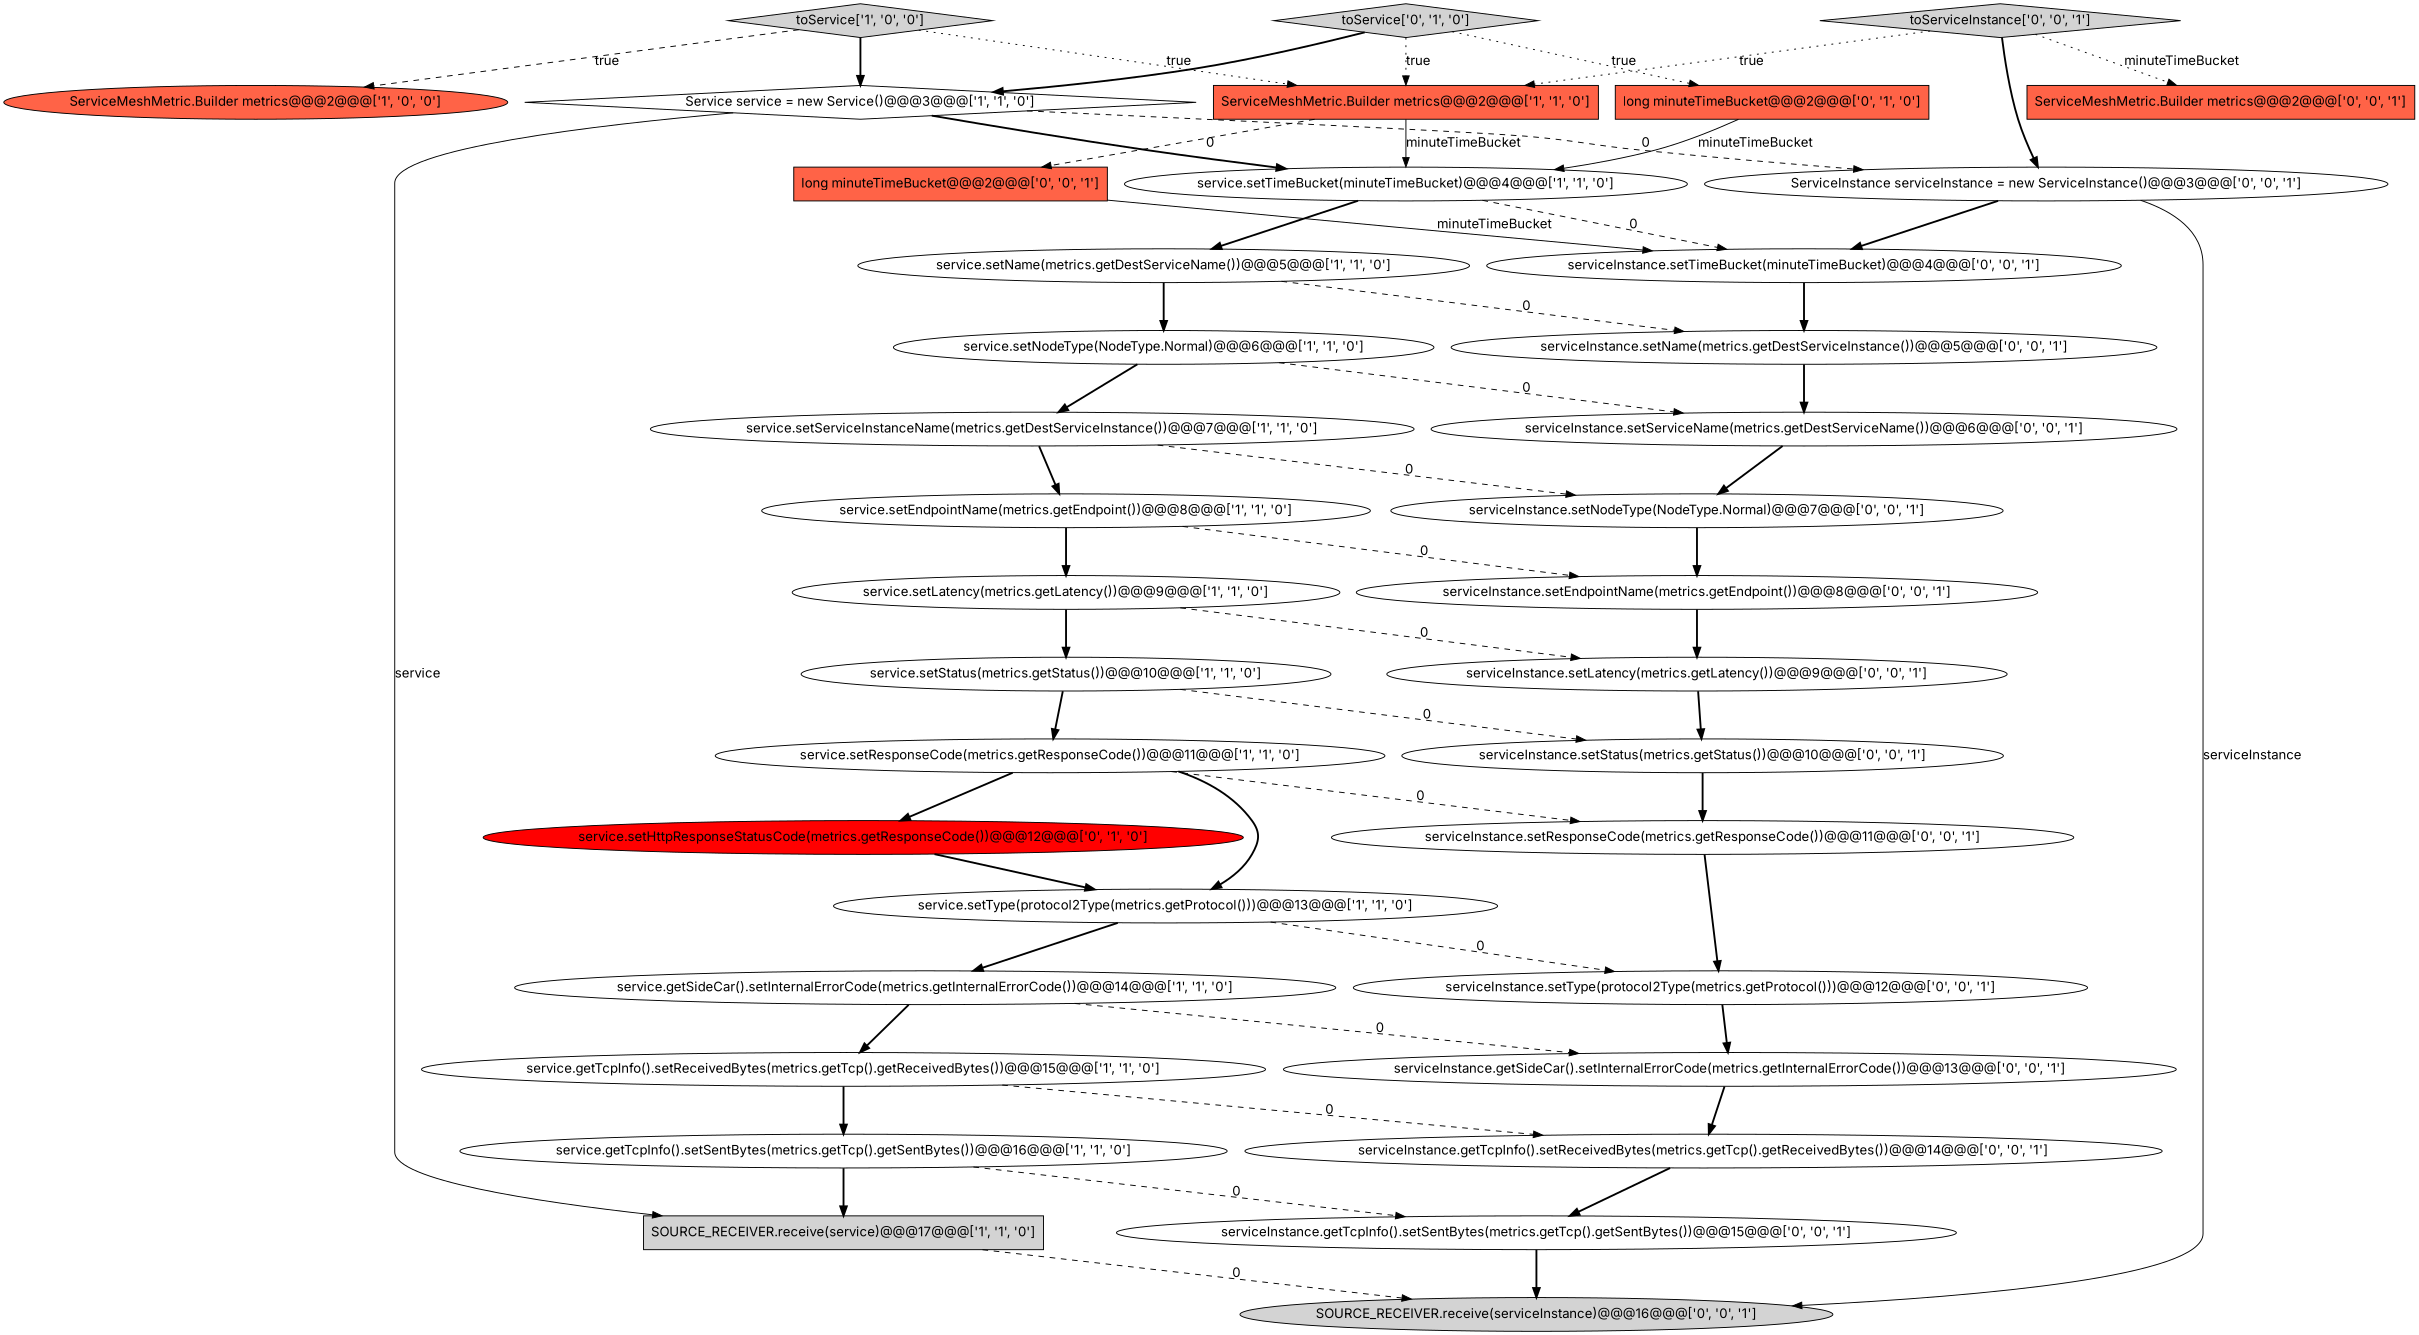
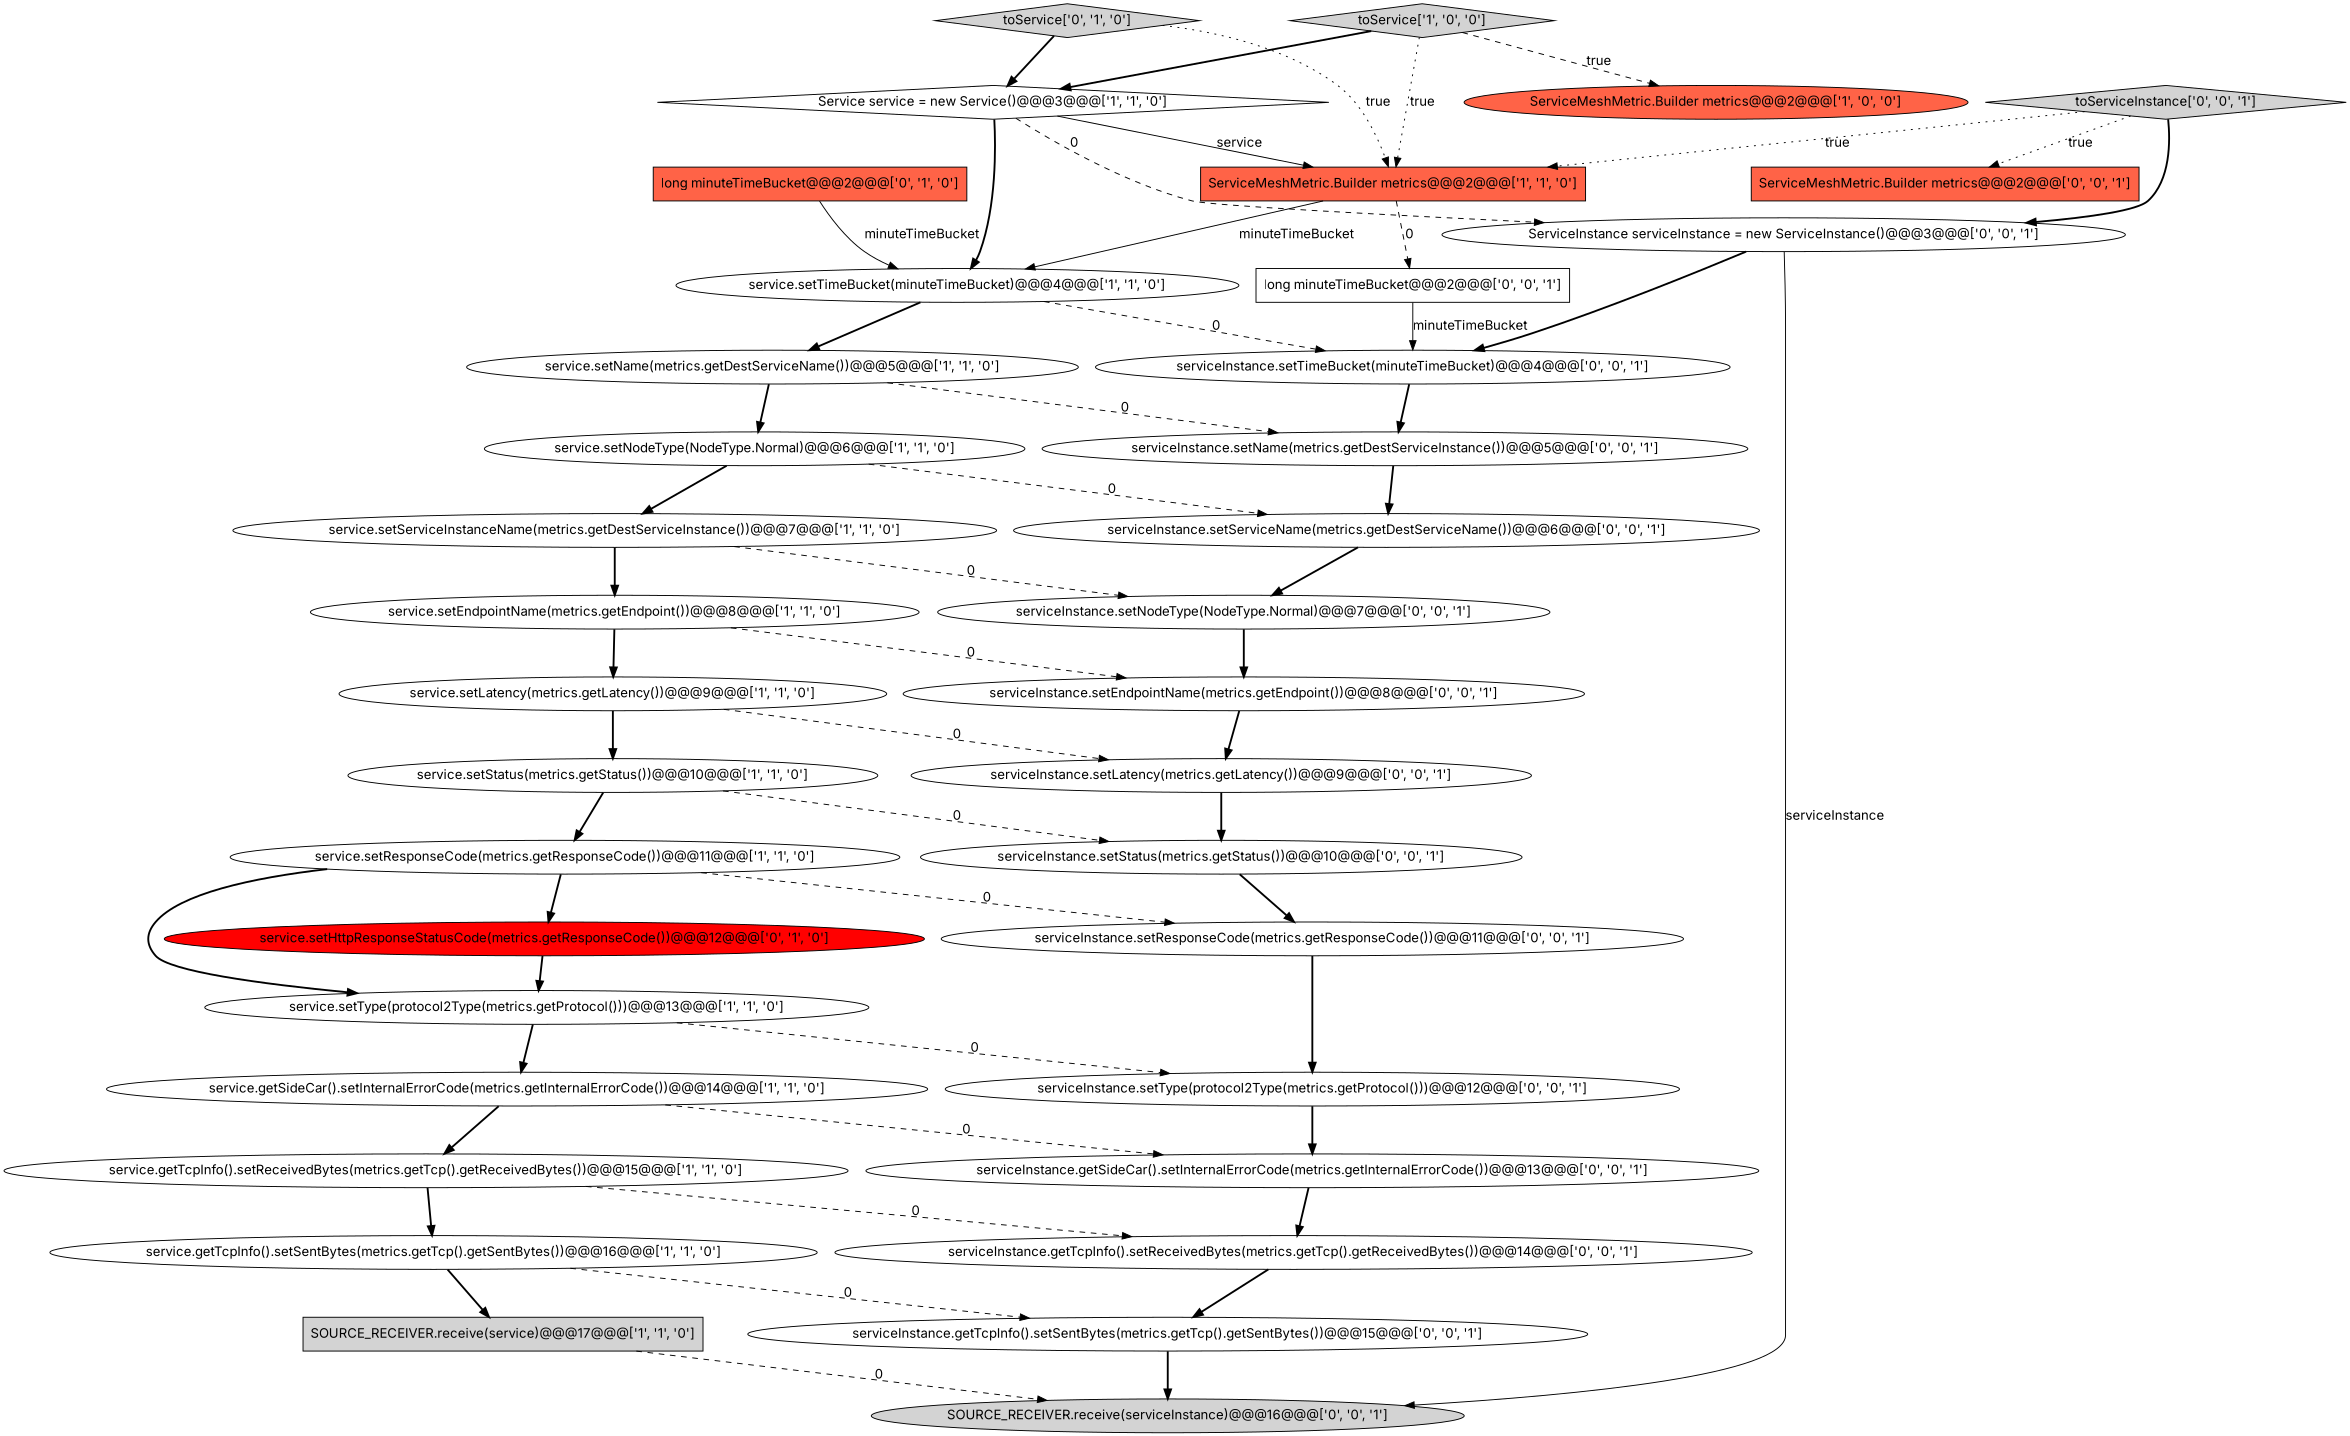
  digraph {
    fontname=Inter
    node [fillcolor=white fontname=Inter shape=ellipse style=filled]
    edge [fontname=Inter style=bold]
    n1 [label="service.setNodeType(NodeType.Normal)@@@6@@@['1', '1', '0']"]
    n2 [label="service.setServiceInstanceName(metrics.getDestServiceInstance())@@@7@@@['1', '1', '0']"]
    n3 [label="serviceInstance.setServiceName(metrics.getDestServiceName())@@@6@@@['0', '0', '1']"]
    n4 [label="service.setEndpointName(metrics.getEndpoint())@@@8@@@['1', '1', '0']"]
    n5 [label="serviceInstance.setNodeType(NodeType.Normal)@@@7@@@['0', '0', '1']"]
    n6 [label="serviceInstance.getTcpInfo().setSentBytes(metrics.getTcp().getSentBytes())@@@15@@@['0', '0', '1']"]
    n7 [fillcolor=lightgray label="SOURCE_RECEIVER.receive(serviceInstance)@@@16@@@['0', '0', '1']"]
    n8 [label="serviceInstance.getTcpInfo().setReceivedBytes(metrics.getTcp().getReceivedBytes())@@@14@@@['0', '0', '1']"]
    n9 [fillcolor=tomato label="long minuteTimeBucket@@@2@@@['0', '1', '0']" shape=box]
    n10 [label="service.setTimeBucket(minuteTimeBucket)@@@4@@@['1', '1', '0']"]
    n11 [label="service.setName(metrics.getDestServiceName())@@@5@@@['1', '1', '0']"]
    n12 [label="serviceInstance.setTimeBucket(minuteTimeBucket)@@@4@@@['0', '0', '1']"]
    n13 [label="serviceInstance.setEndpointName(metrics.getEndpoint())@@@8@@@['0', '0', '1']"]
    n14 [label="service.setLatency(metrics.getLatency())@@@9@@@['1', '1', '0']"]
    n15 [label="serviceInstance.setName(metrics.getDestServiceInstance())@@@5@@@['0', '0', '1']"]
    n16 [label="service.setResponseCode(metrics.getResponseCode())@@@11@@@['1', '1', '0']"]
    n17 [fillcolor=red label="service.setHttpResponseStatusCode(metrics.getResponseCode())@@@12@@@['0', '1', '0']"]
    n18 [label="serviceInstance.setResponseCode(metrics.getResponseCode())@@@11@@@['0', '0', '1']"]
    n19 [label="service.setType(protocol2Type(metrics.getProtocol()))@@@13@@@['1', '1', '0']"]
    n20 [label="serviceInstance.setType(protocol2Type(metrics.getProtocol()))@@@12@@@['0', '0', '1']"]
    n21 [label="service.getSideCar().setInternalErrorCode(metrics.getInternalErrorCode())@@@14@@@['1', '1', '0']"]
    n22 [fillcolor=lightgray label="toService['1', '0', '0']" shape=diamond]
    n23 [fillcolor=tomato label="ServiceMeshMetric.Builder metrics@@@2@@@['1', '0', '0']"]
    n24 [fillcolor=tomato label="ServiceMeshMetric.Builder metrics@@@2@@@['1', '1', '0']" shape=box]
    n25 [label="Service service = new Service()@@@3@@@['1', '1', '0']" shape=diamond]
-   n26 [fillcolor=tomato label="long minuteTimeBucket@@@2@@@['0', '0', '1']" shape=box]
+   n26 [label="long minuteTimeBucket@@@2@@@['0', '0', '1']" shape=box]
    n27 [label="ServiceInstance serviceInstance = new ServiceInstance()@@@3@@@['0', '0', '1']"]
    n28 [fillcolor=lightgray label="SOURCE_RECEIVER.receive(service)@@@17@@@['1', '1', '0']" shape=box]
    n29 [fillcolor=lightgray label="toService['0', '1', '0']" shape=diamond]
    n30 [label="serviceInstance.setLatency(metrics.getLatency())@@@9@@@['0', '0', '1']"]
    n31 [label="service.setStatus(metrics.getStatus())@@@10@@@['1', '1', '0']"]
    n32 [label="serviceInstance.setStatus(metrics.getStatus())@@@10@@@['0', '0', '1']"]
    n33 [fillcolor=lightgray label="toServiceInstance['0', '0', '1']" shape=diamond]
    n34 [fillcolor=tomato label="ServiceMeshMetric.Builder metrics@@@2@@@['0', '0', '1']" shape=box]
    n35 [label="serviceInstance.getSideCar().setInternalErrorCode(metrics.getInternalErrorCode())@@@13@@@['0', '0', '1']"]
    n36 [label="service.getTcpInfo().setReceivedBytes(metrics.getTcp().getReceivedBytes())@@@15@@@['1', '1', '0']"]
    n37 [label="service.getTcpInfo().setSentBytes(metrics.getTcp().getSentBytes())@@@16@@@['1', '1', '0']"]
    n1 -> n2
    n1 -> n3 [label=0 style=dashed]
    n2 -> n4
    n2 -> n5 [label=0 style=dashed]
    n3 -> n5
    n4 -> n13 [label=0 style=dashed]
    n4 -> n14
    n5 -> n13
    n6 -> n7
    n8 -> n6
    n9 -> n10 [label=minuteTimeBucket style=solid]
    n10 -> n11
    n10 -> n12 [label=0 style=dashed]
    n11 -> n1
    n11 -> n15 [label=0 style=dashed]
    n12 -> n15
    n13 -> n30
    n14 -> n30 [label=0 style=dashed]
    n14 -> n31
    n15 -> n3
    n16 -> n17
    n16 -> n18 [label=0 style=dashed]
    n16 -> n19
    n17 -> n19
    n18 -> n20
    n19 -> n20 [label=0 style=dashed]
    n19 -> n21
    n20 -> n35
    n21 -> n35 [label=0 style=dashed]
    n21 -> n36
    n22 -> n23 [label=true style=dashed]
    n22 -> n24 [label=true style=dotted]
    n22 -> n25
    n24 -> n10 [label=minuteTimeBucket style=solid]
    n24 -> n26 [label=0 style=dashed]
    n25 -> n10
    n25 -> n27 [label=0 style=dashed]
-   n25 -> n28 [label=service style=solid]
+   n25 -> n24 [label=service style=solid]
    n26 -> n12 [label=minuteTimeBucket style=solid]
    n27 -> n7 [label=serviceInstance style=solid]
    n27 -> n12
    n28 -> n7 [label=0 style=dashed]
-   n29 -> n9 [label=true style=dotted]
    n29 -> n24 [label=true style=dotted]
    n29 -> n25
    n30 -> n32
    n31 -> n16
    n31 -> n32 [label=0 style=dashed]
    n32 -> n18
    n33 -> n24 [label=true style=dotted]
    n33 -> n27
-   n33 -> n34 [label=minuteTimeBucket style=dotted]
+   n33 -> n34 [label=true style=dotted]
    n35 -> n8
    n36 -> n8 [label=0 style=dashed]
    n36 -> n37
    n37 -> n6 [label=0 style=dashed]
    n37 -> n28
  }
